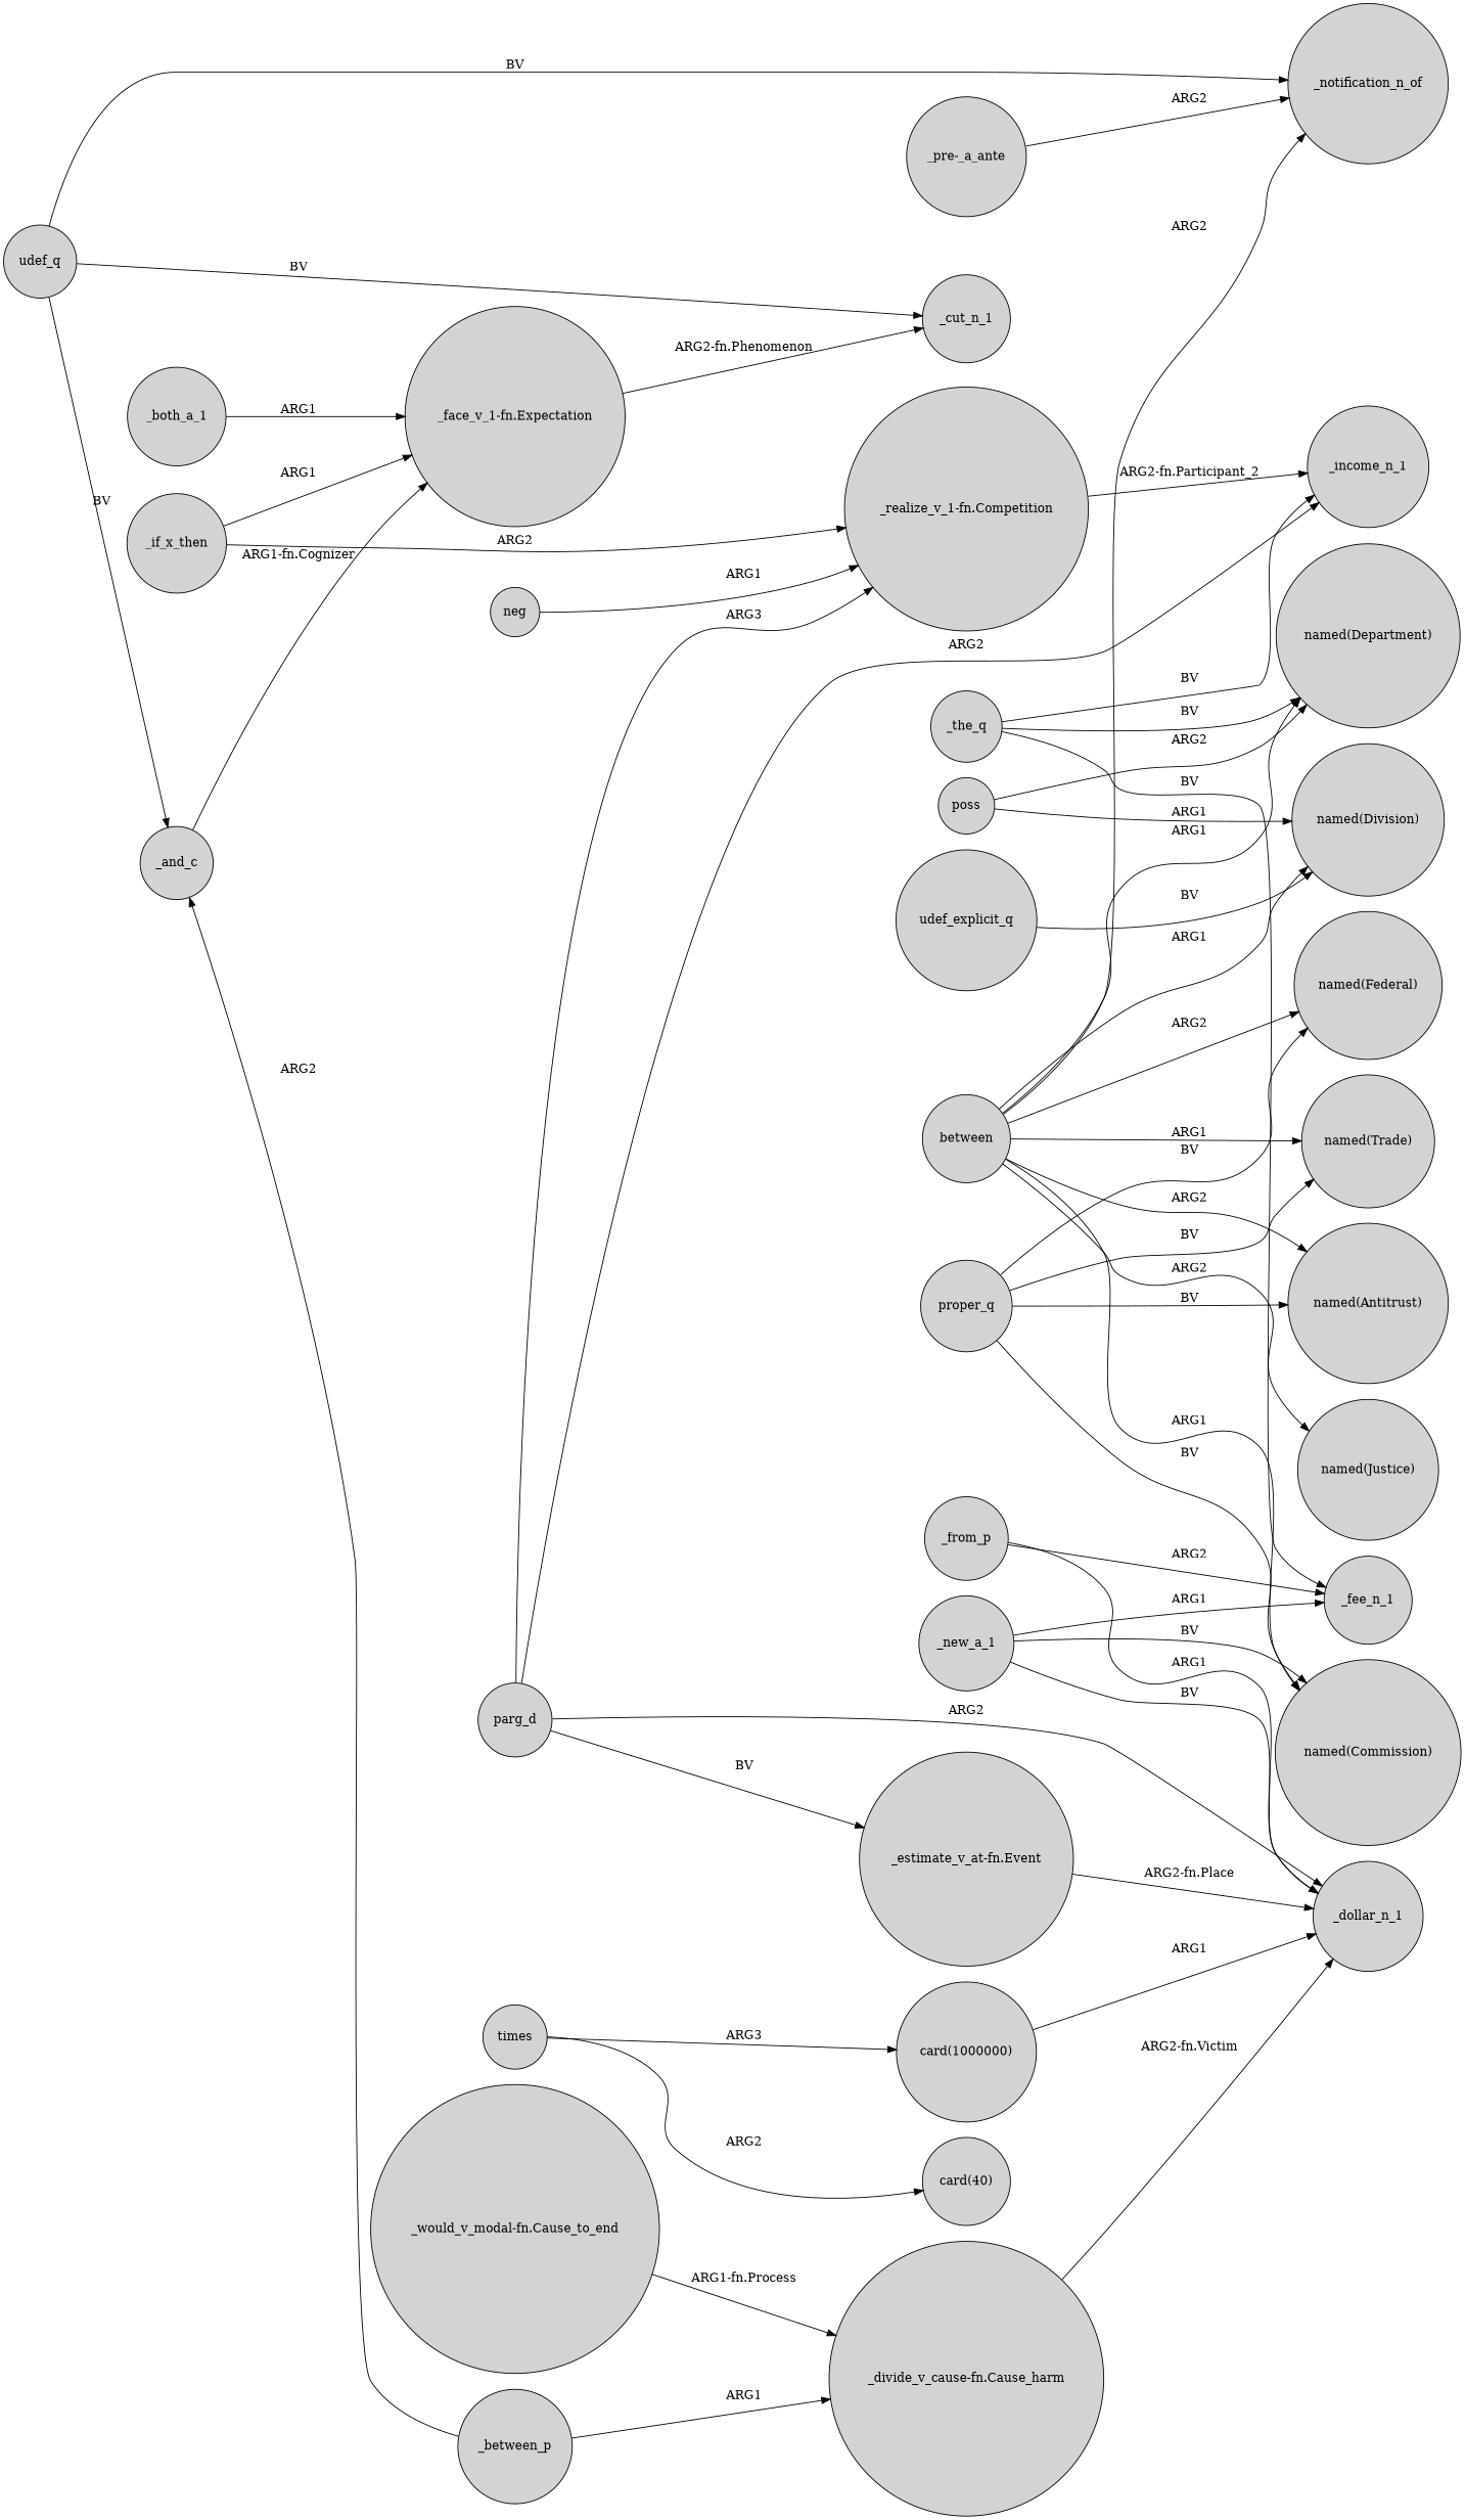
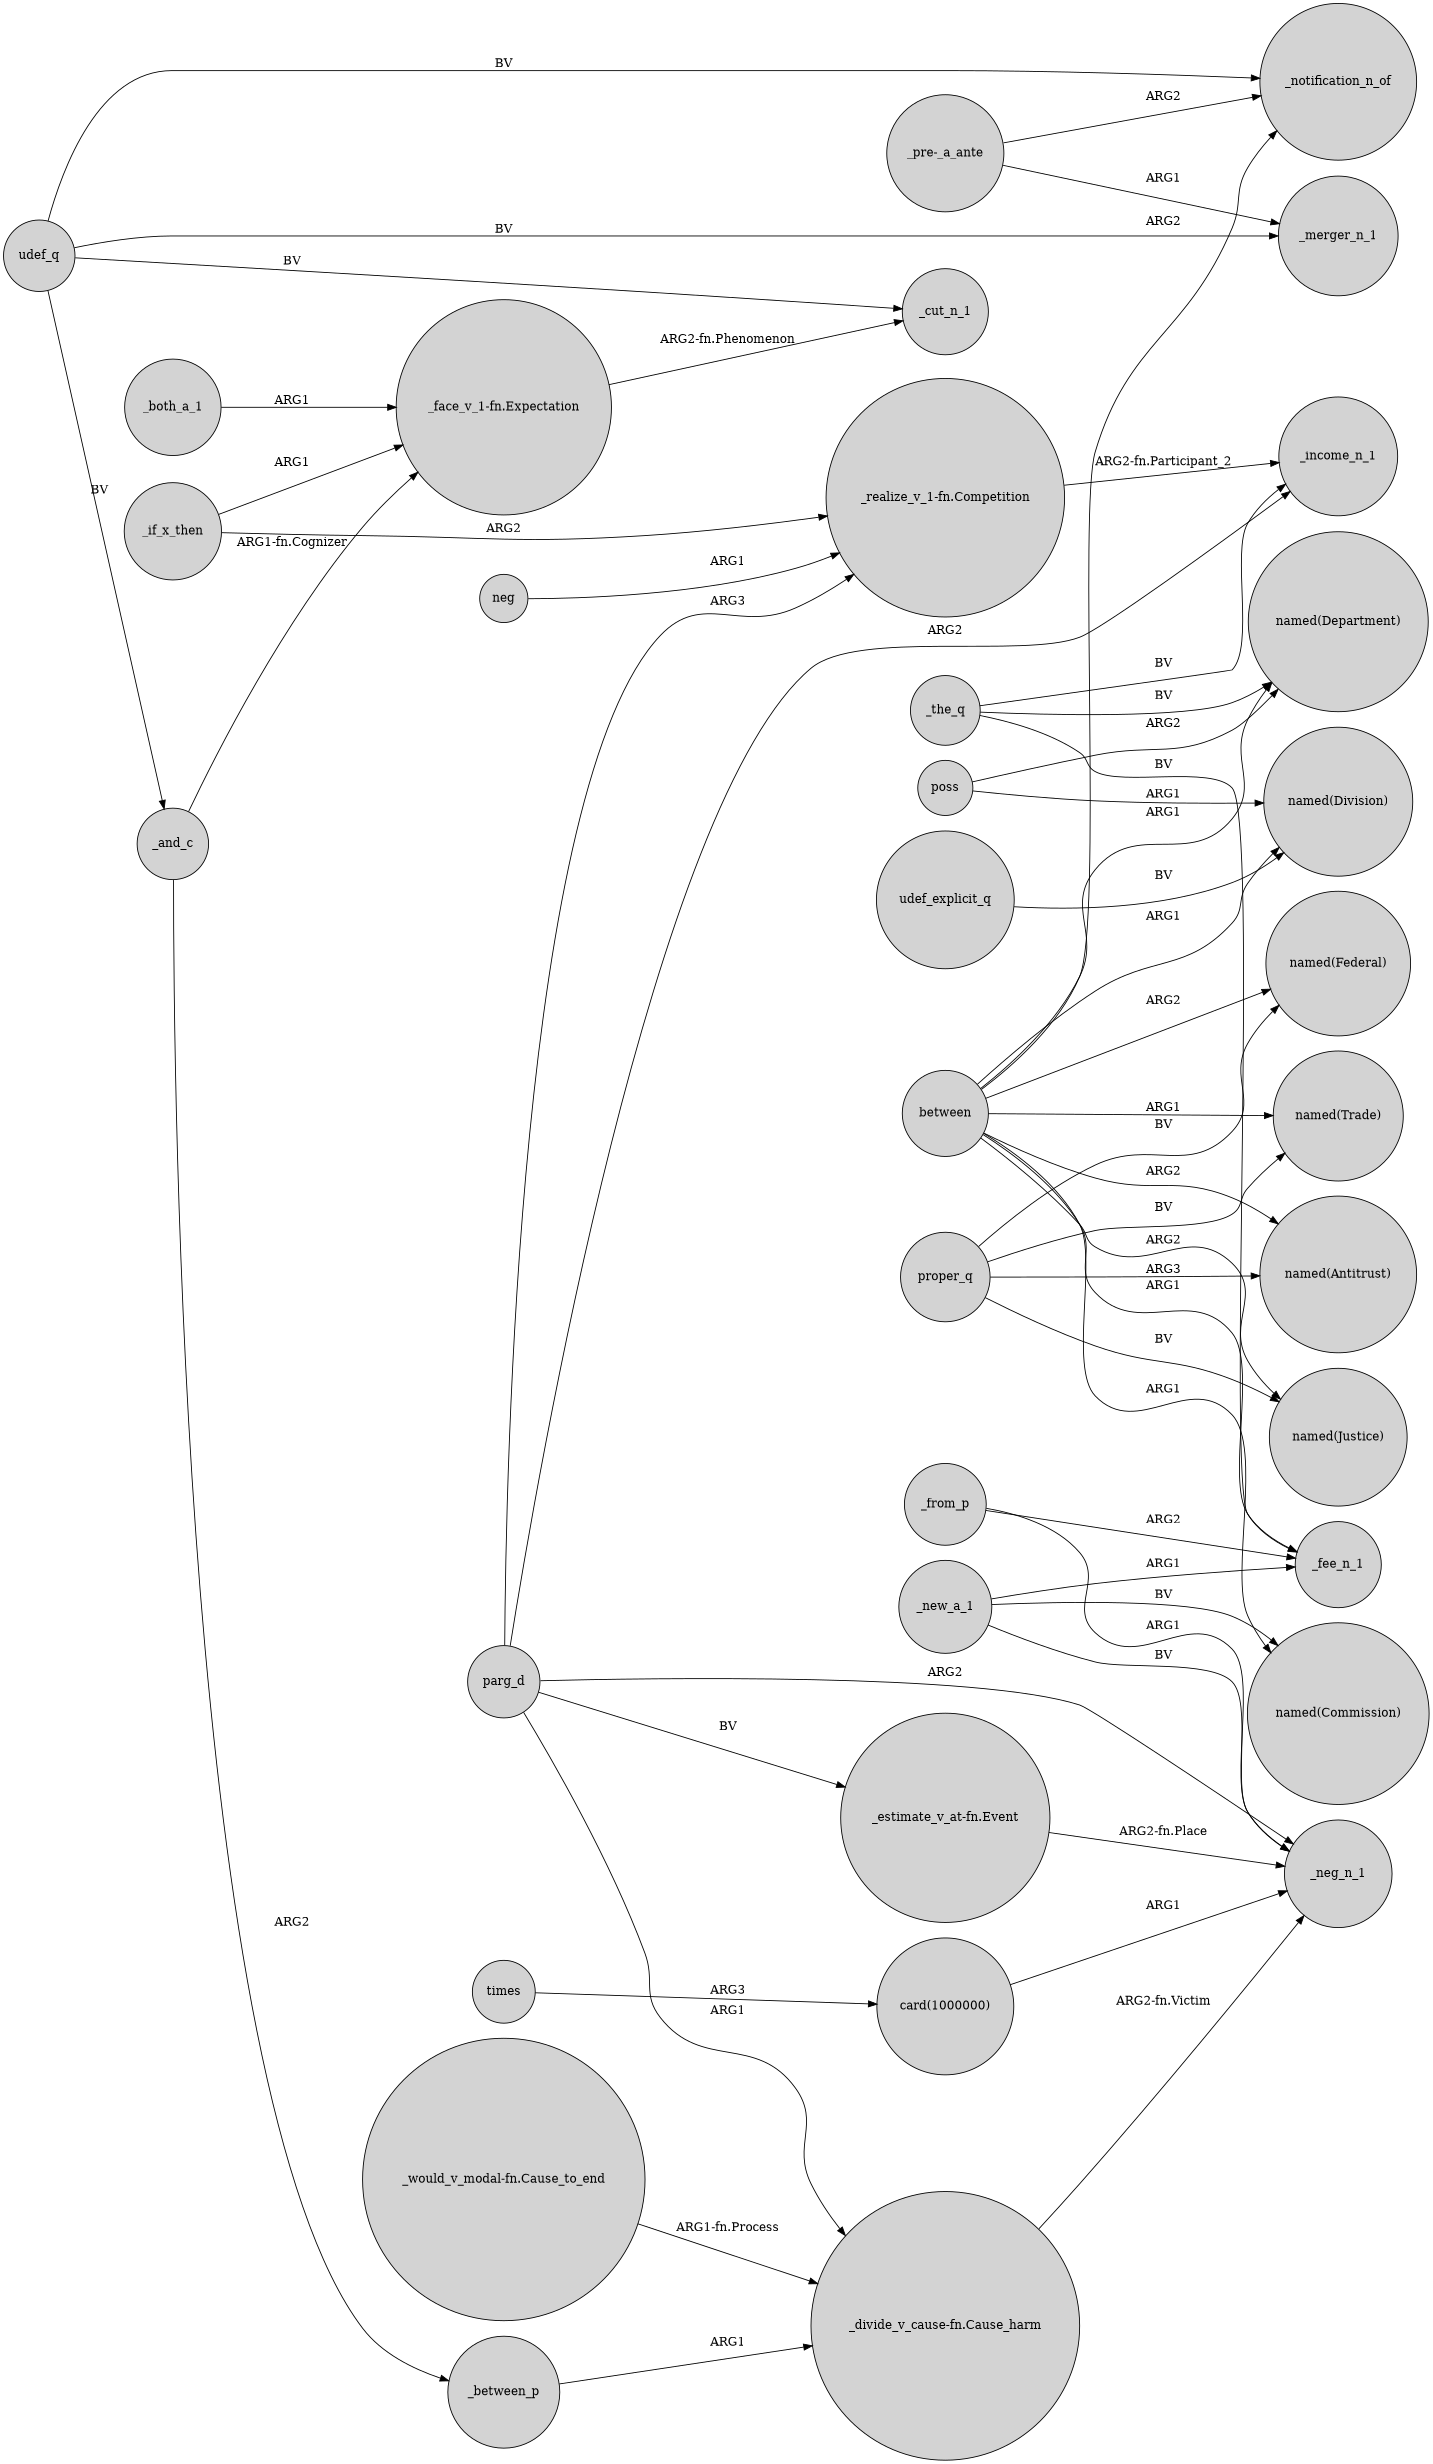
  digraph {
    rankdir=LR
    node [shape=circle style=filled]
    _if_x_then
    "_face_v_1-fn.Expectation"
    "_realize_v_1-fn.Competition"
    neg
    _cut_n_1
    _income_n_1
    n7 [label=between]
    "named(Division)"
    "named(Department)"
    "named(Commission)"
    "named(Antitrust)"
    _fee_n_1
    _notification_n_of
    "named(Federal)"
    "named(Trade)"
    "named(Justice)"
    parg_d
-   _dollar_n_1
+   _dollar_n_1 [label=_neg_n_1]
    "_estimate_v_at-fn.Event"
    "_divide_v_cause-fn.Cause_harm"
    poss
    udef_q
    _and_c
+   _merger_n_1
    _from_p
    _the_q
    proper_q
    times
    "card(1000000)"
-   "card(40)"
    _new_a_1
    "_pre-_a_ante"
    _between_p
    n34 [label=udef_explicit_q]
    "_would_v_modal-fn.Cause_to_end"
    _both_a_1
    _if_x_then -> "_face_v_1-fn.Expectation" [label=ARG1]
    _if_x_then -> "_realize_v_1-fn.Competition" [label=ARG2]
    "_face_v_1-fn.Expectation" -> _cut_n_1 [label="ARG2-fn.Phenomenon"]
    "_realize_v_1-fn.Competition" -> _income_n_1 [label="ARG2-fn.Participant_2"]
    neg -> "_realize_v_1-fn.Competition" [label=ARG1]
    n7 -> "named(Division)" [label=ARG1]
    n7 -> "named(Department)" [label=ARG1]
    n7 -> "named(Commission)" [label=ARG1]
    n7 -> "named(Antitrust)" [label=ARG2]
+   n7 -> _fee_n_1 [label=ARG1]
    n7 -> _notification_n_of [label=ARG2]
    n7 -> "named(Federal)" [label=ARG2]
    n7 -> "named(Trade)" [label=ARG1]
    n7 -> "named(Justice)" [label=ARG2]
    parg_d -> "_realize_v_1-fn.Competition" [label=ARG3]
    parg_d -> _income_n_1 [label=ARG2]
    parg_d -> _dollar_n_1 [label=ARG2]
    parg_d -> "_estimate_v_at-fn.Event" [label=BV]
+   parg_d -> "_divide_v_cause-fn.Cause_harm" [label=ARG1]
    "_estimate_v_at-fn.Event" -> _dollar_n_1 [label="ARG2-fn.Place"]
    "_divide_v_cause-fn.Cause_harm" -> _dollar_n_1 [label="ARG2-fn.Victim"]
    poss -> "named(Division)" [label=ARG1]
    poss -> "named(Department)" [label=ARG2]
    udef_q -> _cut_n_1 [label=BV]
    udef_q -> _notification_n_of [label=BV]
    udef_q -> _and_c [label=BV]
+   udef_q -> _merger_n_1 [label=BV]
    _and_c -> "_face_v_1-fn.Expectation" [label="ARG1-fn.Cognizer"]
    _from_p -> _fee_n_1 [label=ARG2]
    _from_p -> _dollar_n_1 [label=ARG1]
    _the_q -> _income_n_1 [label=BV]
    _the_q -> "named(Department)" [label=BV]
    _the_q -> _fee_n_1 [label=BV]
-   proper_q -> "named(Antitrust)" [label=BV]
+   proper_q -> "named(Antitrust)" [label=ARG3]
    proper_q -> "named(Federal)" [label=BV]
    proper_q -> "named(Trade)" [label=BV]
-   proper_q -> "named(Commission)" [label=BV]
+   proper_q -> "named(Justice)" [label=BV]
    times -> "card(1000000)" [label=ARG3]
-   times -> "card(40)" [label=ARG2]
    "card(1000000)" -> _dollar_n_1 [label=ARG1]
    _new_a_1 -> "named(Commission)" [label=BV]
    _new_a_1 -> _fee_n_1 [label=ARG1]
    _new_a_1 -> _dollar_n_1 [label=BV]
    "_pre-_a_ante" -> _notification_n_of [label=ARG2]
+   "_pre-_a_ante" -> _merger_n_1 [label=ARG1]
    _between_p -> "_divide_v_cause-fn.Cause_harm" [label=ARG1]
-   _between_p -> _and_c [label=ARG2]
+   _and_c -> _between_p [label=ARG2]
    n34 -> "named(Division)" [label=BV]
    "_would_v_modal-fn.Cause_to_end" -> "_divide_v_cause-fn.Cause_harm" [label="ARG1-fn.Process"]
    _both_a_1 -> "_face_v_1-fn.Expectation" [label=ARG1]
  }
